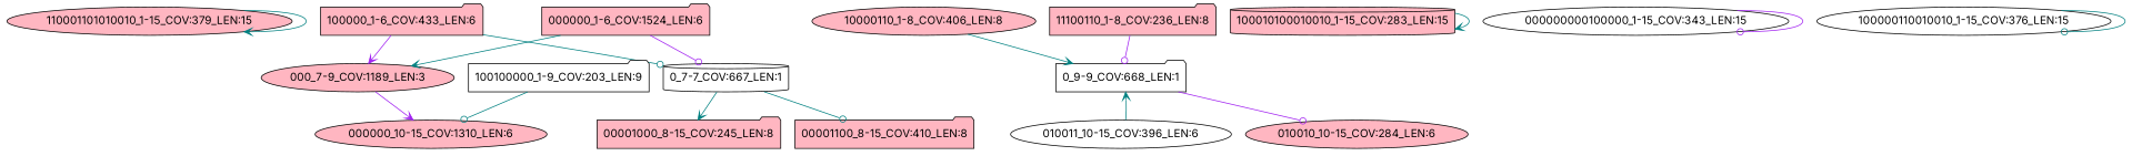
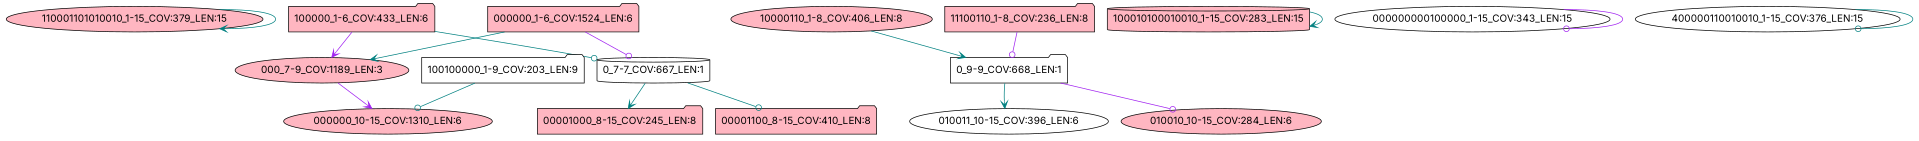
  digraph {
    fontname=Inter
    node [fillcolor=lightpink fontname=Inter shape=ellipse style=filled]
    edge [arrowhead=vee color=teal fontname=Inter]
    "110001101010010_1-15_COV:379_LEN:15"
    "0_7-7_COV:667_LEN:1" [fillcolor=white shape=cylinder]
    "00001100_8-15_COV:410_LEN:8" [shape=folder]
    "00001000_8-15_COV:245_LEN:8" [shape=folder]
    "100000_1-6_COV:433_LEN:6" [shape=folder]
    "000_7-9_COV:1189_LEN:3"
    "000000_10-15_COV:1310_LEN:6"
    "0_9-9_COV:668_LEN:1" [fillcolor=white shape=folder]
    "10000110_1-8_COV:406_LEN:8"
    "010011_10-15_COV:396_LEN:6" [fillcolor=white]
    n11 [label="010010_10-15_COV:284_LEN:6"]
    "000000_1-6_COV:1524_LEN:6" [shape=folder]
    "100100000_1-9_COV:203_LEN:9" [fillcolor=white shape=folder]
    "100010100010010_1-15_COV:283_LEN:15" [shape=cylinder]
    "11100110_1-8_COV:236_LEN:8" [shape=folder]
    "000000000100000_1-15_COV:343_LEN:15" [fillcolor=white]
-   "100000110010010_1-15_COV:376_LEN:15" [fillcolor=white]
+   "100000110010010_1-15_COV:376_LEN:15" [fillcolor=white label="400000110010010_1-15_COV:376_LEN:15"]
    "110001101010010_1-15_COV:379_LEN:15" -> "110001101010010_1-15_COV:379_LEN:15"
    "0_7-7_COV:667_LEN:1" -> "00001100_8-15_COV:410_LEN:8" [arrowhead=odot]
    "0_7-7_COV:667_LEN:1" -> "00001000_8-15_COV:245_LEN:8"
    "100000_1-6_COV:433_LEN:6" -> "0_7-7_COV:667_LEN:1" [arrowhead=odot]
    "100000_1-6_COV:433_LEN:6" -> "000_7-9_COV:1189_LEN:3" [color=purple]
    "000_7-9_COV:1189_LEN:3" -> "000000_10-15_COV:1310_LEN:6" [color=purple]
-   "010011_10-15_COV:396_LEN:6" -> "0_9-9_COV:668_LEN:1"
+   "0_9-9_COV:668_LEN:1" -> "010011_10-15_COV:396_LEN:6"
    "0_9-9_COV:668_LEN:1" -> n11 [arrowhead=odot color=purple]
    "10000110_1-8_COV:406_LEN:8" -> "0_9-9_COV:668_LEN:1"
    "000000_1-6_COV:1524_LEN:6" -> "0_7-7_COV:667_LEN:1" [arrowhead=odot color=purple]
    "000000_1-6_COV:1524_LEN:6" -> "000_7-9_COV:1189_LEN:3"
    "100100000_1-9_COV:203_LEN:9" -> "000000_10-15_COV:1310_LEN:6" [arrowhead=odot]
    "100010100010010_1-15_COV:283_LEN:15" -> "100010100010010_1-15_COV:283_LEN:15"
    "11100110_1-8_COV:236_LEN:8" -> "0_9-9_COV:668_LEN:1" [arrowhead=odot color=purple]
    "000000000100000_1-15_COV:343_LEN:15" -> "000000000100000_1-15_COV:343_LEN:15" [arrowhead=odot color=purple]
    "100000110010010_1-15_COV:376_LEN:15" -> "100000110010010_1-15_COV:376_LEN:15" [arrowhead=odot]
  }
